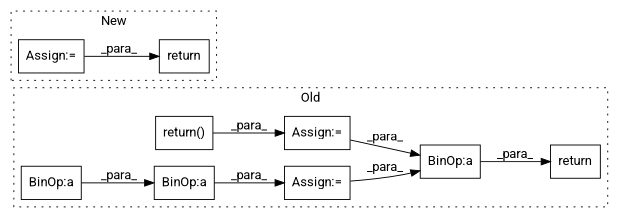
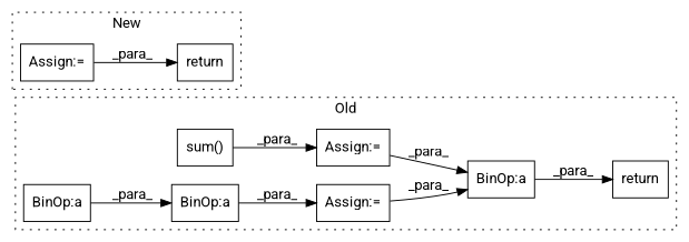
  digraph {
    rankdir=LR
    fontname=Roboto
    node [a=68 l=3 shape=box fontname=Roboto]
    edge [fontname=Roboto]
-   n1 [a=75 l="10,1" label="return()" s="676,690"]
+   n1 [a=75 l="10,1" label="sum()" s="676,690"]
    n2 [a=93 l=7 label=return s=772]
    n3 [label="Assign:=" s=636]
    n4 [label="Assign:=" s=673]
    n5 [a=82 label="BinOp:a" s=653]
    n6 [a=82 label="BinOp:a" s=618]
    n7 [a=82 label="BinOp:a" s=780]
    n8 [a=93 l=7 label=return s=1679]
    n9 [label="Assign:=" s=1561]
    subgraph cluster_1 {
      label=Old
      style=dotted
      n1
      n2
      n3
      n4
      n5
      n6
      n7
    }
    subgraph cluster_2 {
      label=New
      style=dotted
      n8
      n9
    }
    n1 -> n4 [label=_para_]
    n3 -> n7 [label=_para_]
    n4 -> n7 [label=_para_]
    n5 -> n3 [label=_para_]
    n6 -> n5 [label=_para_]
    n7 -> n2 [label=_para_]
    n9 -> n8 [label=_para_]
  }
